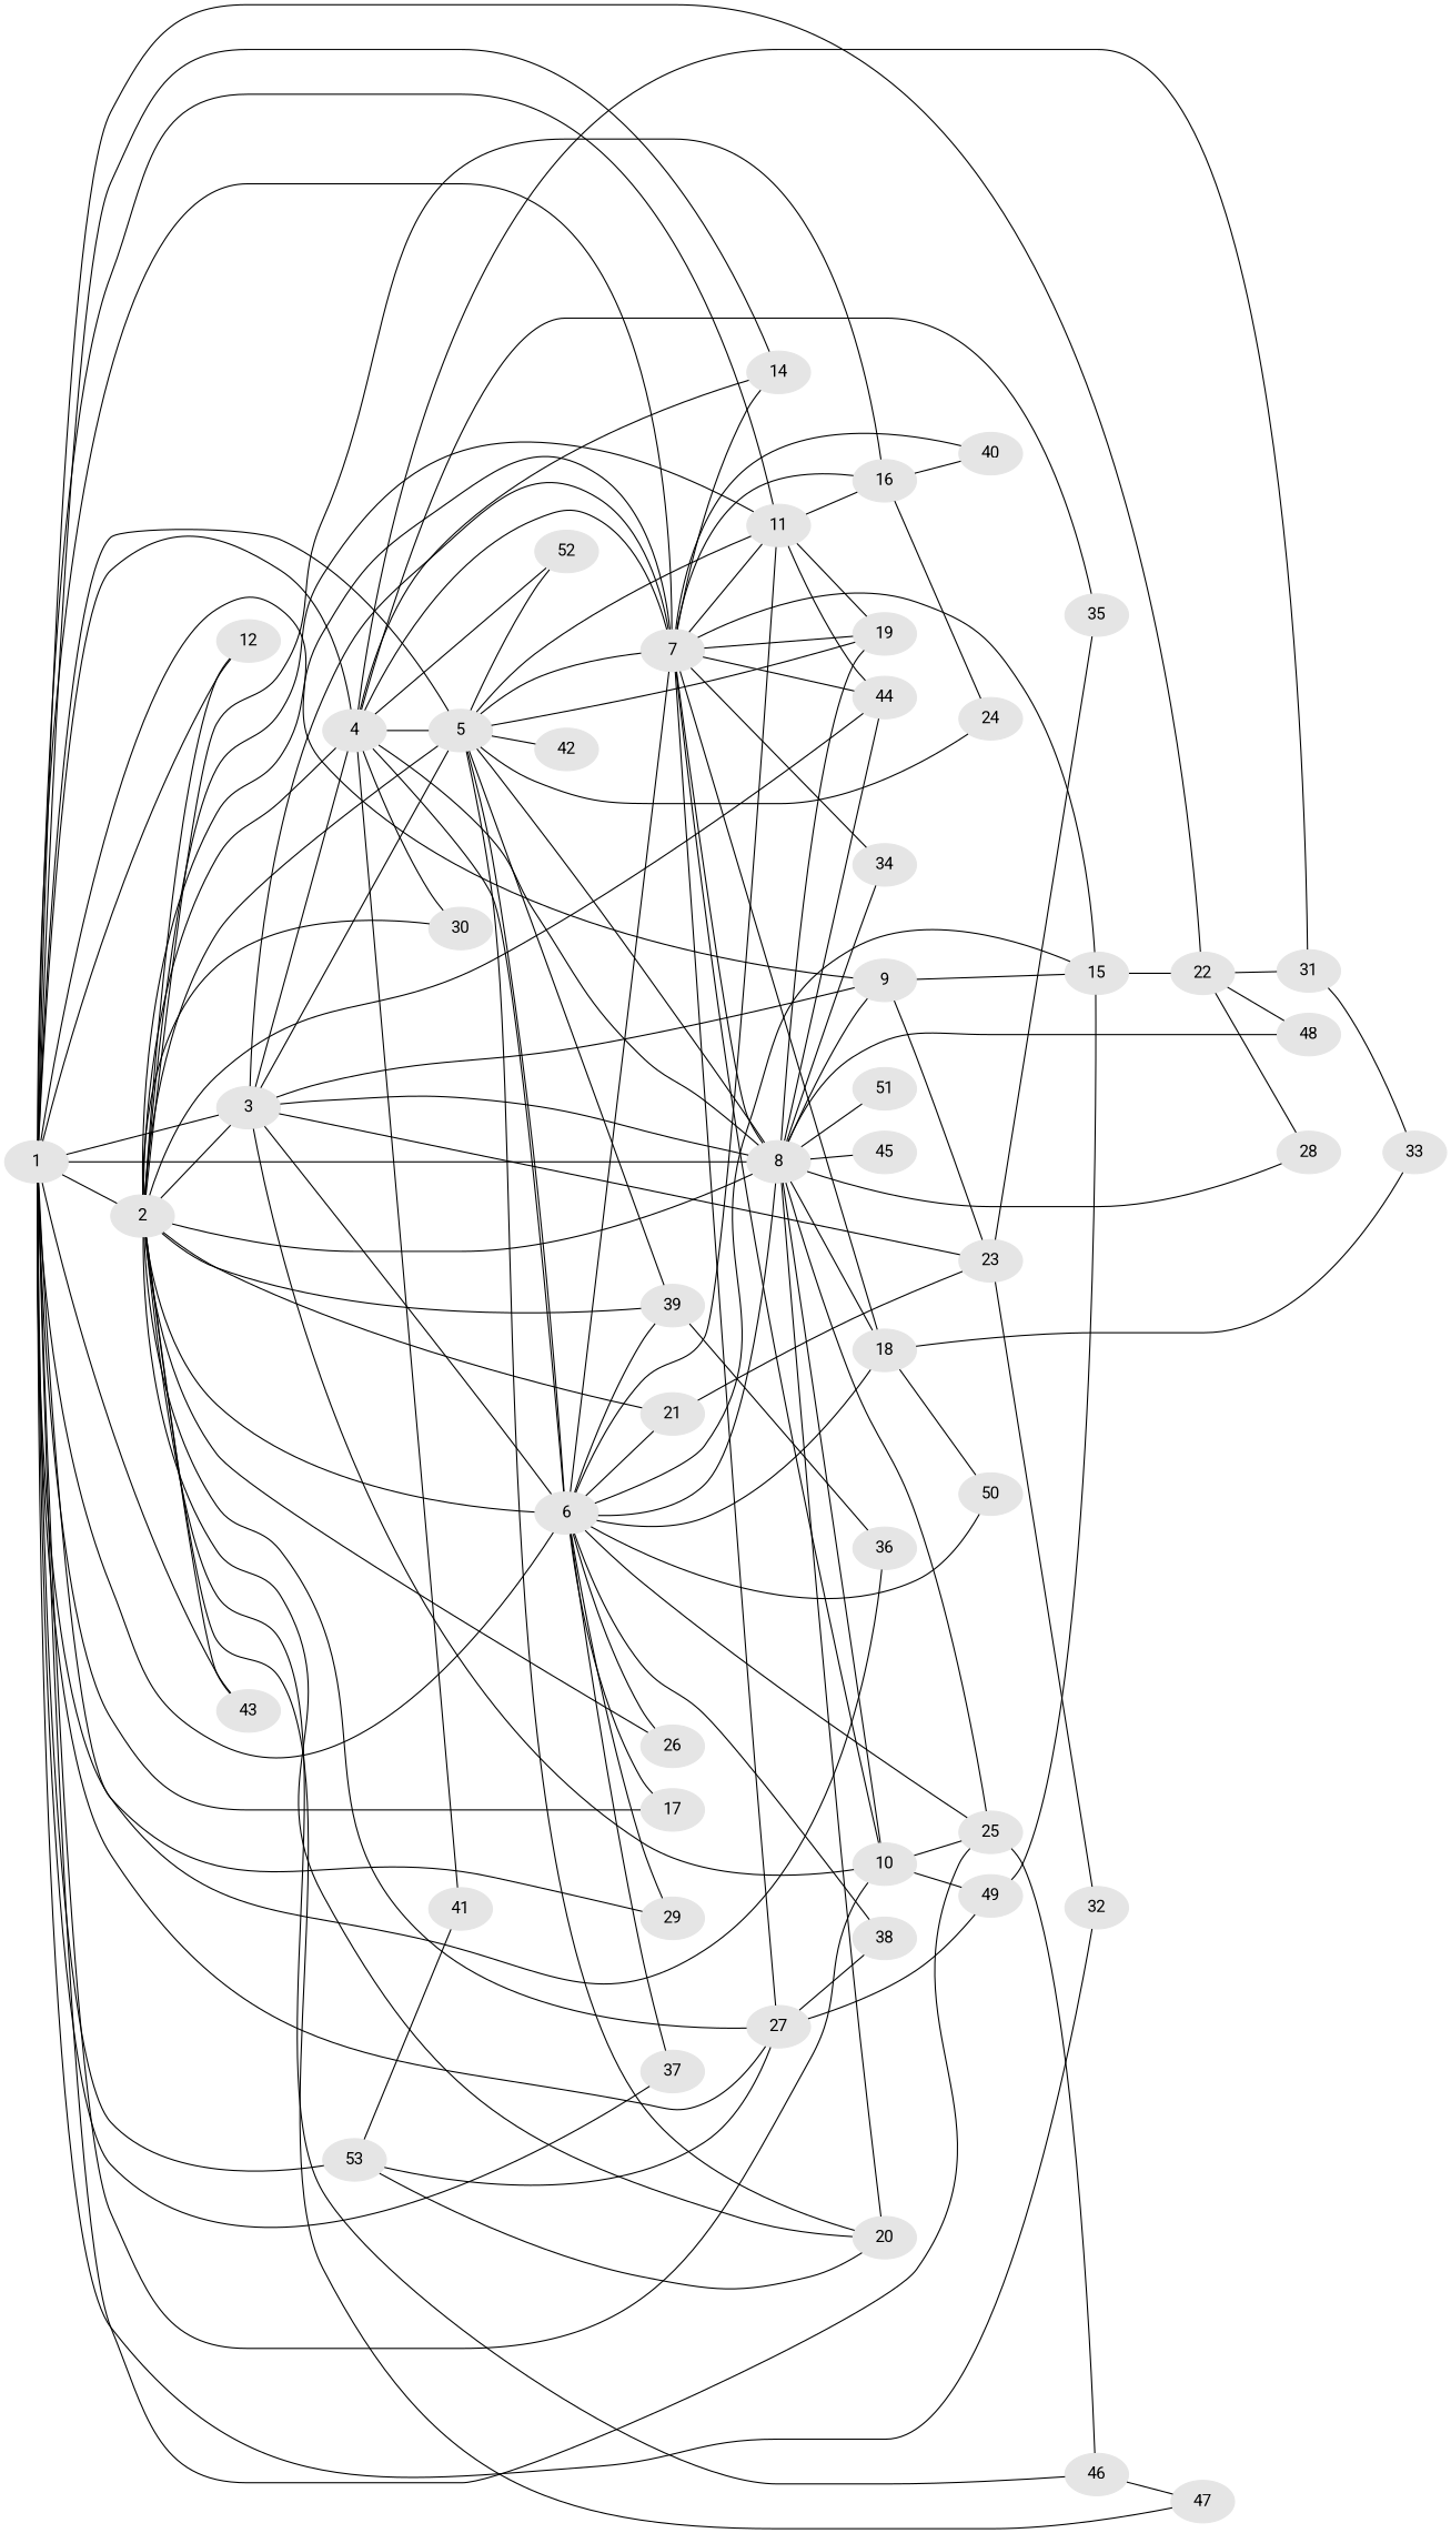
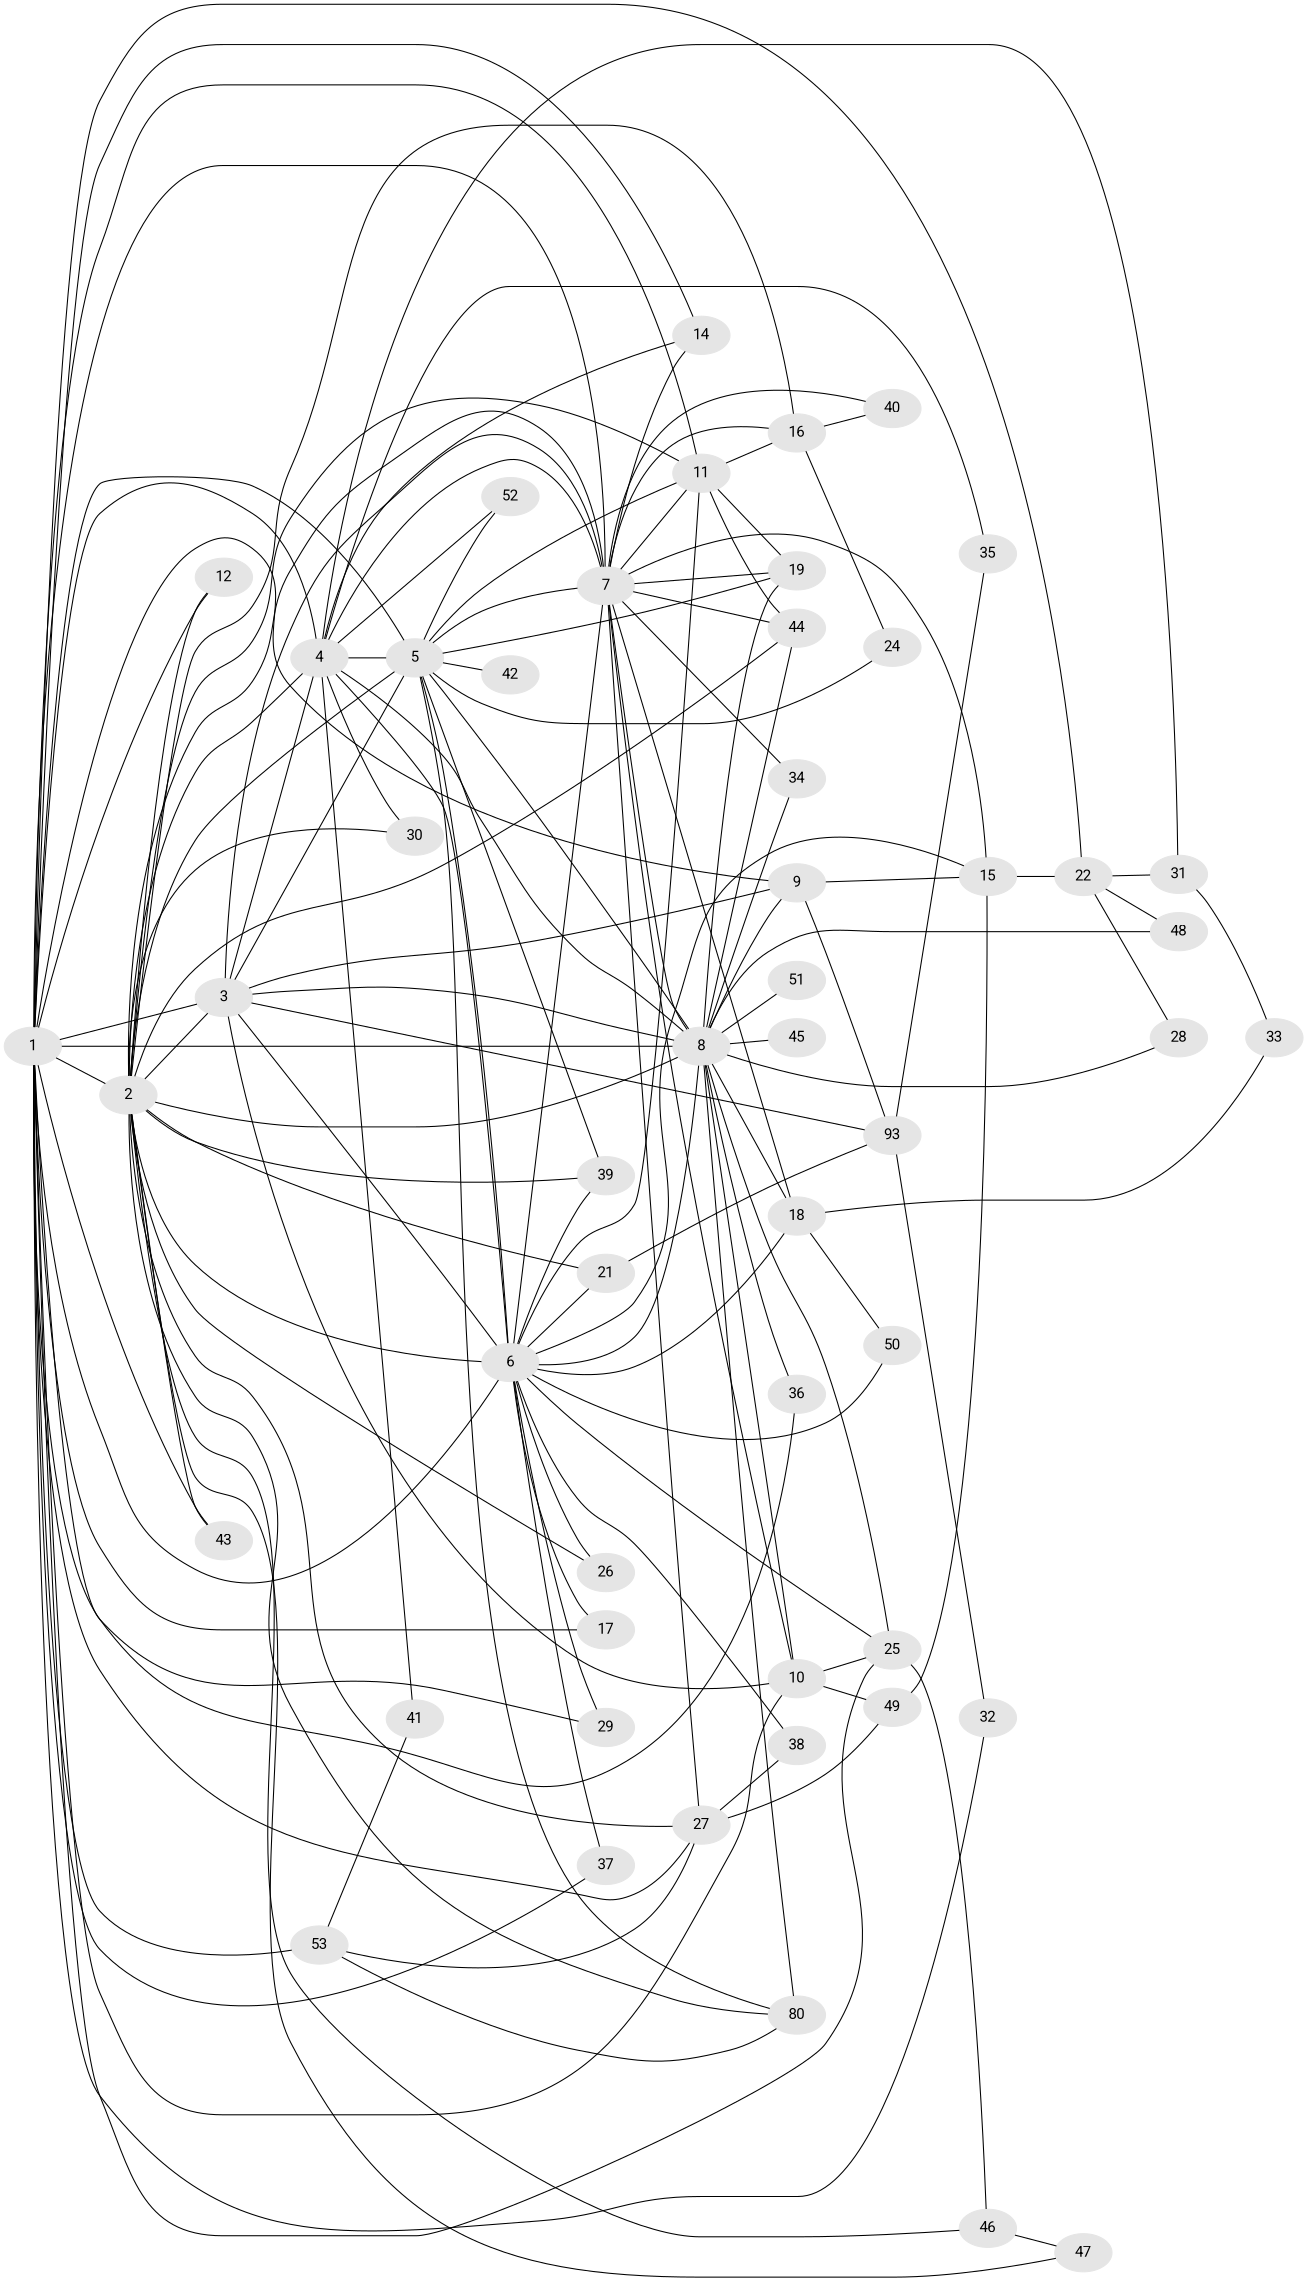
  graph {
    fontname=Roboto
    rankdir=LR
    node [color=gray90 fontname=Roboto style=filled]
    edge [fontname=Roboto weight=1.0]
    1
    2
    3
    4
    5
    6
    7
    8
    9
    10
    11
    12
    n13 [label=53]
    14
    17
    22
    25
    27
    29
    32
    36
    37
    43
    16
-   20
+   20 [label=80]
    21
    26
    30
    39
    44
    46
    47
-   23
+   23 [label=93]
    31
    35
    41
    52
    19
    24
    42
    15
    18
    38
    50
    34
    40
    28
    45
    48
    51
    49
    33
    1 -- 2 [weight=4.0]
    1 -- 3 [weight=3.0]
    1 -- 4 [weight=2.0]
    1 -- 5 [weight=2.0]
    1 -- 6 [weight=2.0]
    1 -- 7 [weight=2.0]
    1 -- 8 [weight=12.0]
    1 -- 9 [weight=2.0]
    1 -- 10 [weight=2.0]
    1 -- 11
    1 -- 12
    1 -- n13
    1 -- 14
    1 -- 17 [weight=2.0]
    1 -- 22
    1 -- 25
    1 -- 27
    1 -- 29
    1 -- 32
    1 -- 36
    1 -- 37
    1 -- 43
    2 -- 3 [weight=3.0]
    2 -- 4 [weight=3.0]
    2 -- 5 [weight=3.0]
    2 -- 6 [weight=3.0]
    2 -- 7 [weight=2.0]
    2 -- 8 [weight=2.0]
    2 -- 11 [weight=2.0]
    2 -- 12
    2 -- 27
    2 -- 43
    2 -- 16
    2 -- 20
    2 -- 21
    2 -- 26
    2 -- 30
    2 -- 39
    2 -- 44
    2 -- 46
    2 -- 47
    3 -- 4
    3 -- 5
    3 -- 6
    3 -- 7
    3 -- 8
    3 -- 9 [weight=2.0]
    3 -- 10
    3 -- 23 [weight=2.0]
    4 -- 5
    4 -- 6
    4 -- 7
    4 -- 8 [weight=2.0]
    4 -- 14
    4 -- 30
    4 -- 31
    4 -- 35
    4 -- 41
    4 -- 52
    5 -- 6
    5 -- 7 [weight=3.0]
    5 -- 8
    5 -- 11
    5 -- 20
    5 -- 39
    5 -- 52
    5 -- 19
    5 -- 24
    5 -- 42
    6 -- 7 [weight=2.0]
    6 -- 8 [weight=3.0]
    6 -- 11
    6 -- 17
    6 -- 25
    6 -- 29
    6 -- 37
    6 -- 21
    6 -- 26
    6 -- 39
    6 -- 15
    6 -- 18
    6 -- 38
    6 -- 50
    7 -- 8 [weight=2.0]
    7 -- 10
    7 -- 11
    7 -- 14
    7 -- 27
    7 -- 16
    7 -- 44
    7 -- 19
    7 -- 15
    7 -- 18 [weight=2.0]
    7 -- 34
    7 -- 40
    8 -- 9 [weight=3.0]
    8 -- 10
    8 -- 25
-   39 -- 36
+   8 -- 36
    8 -- 20
    8 -- 44
    8 -- 19
    8 -- 18 [weight=2.0]
    8 -- 34
    8 -- 28
    8 -- 45
    8 -- 48
    8 -- 51
    9 -- 23
    9 -- 15
    10 -- 25
    10 -- 49
    11 -- 16
    11 -- 44 [weight=2.0]
    11 -- 19
    n13 -- 27
    n13 -- 20
    n13 -- 41
    22 -- 31
    22 -- 28
    22 -- 48
    25 -- 46
    27 -- 38
    27 -- 49
    16 -- 24
    16 -- 40
    21 -- 23
    46 -- 47
    23 -- 32
    23 -- 35
    31 -- 33
    15 -- 22
    18 -- 50
    18 -- 33
    49 -- 15
  }
